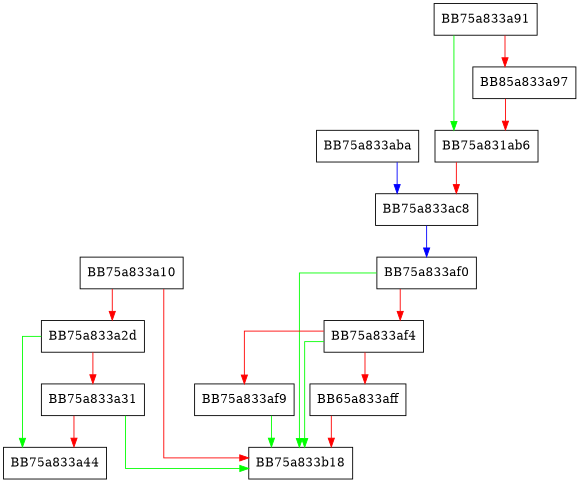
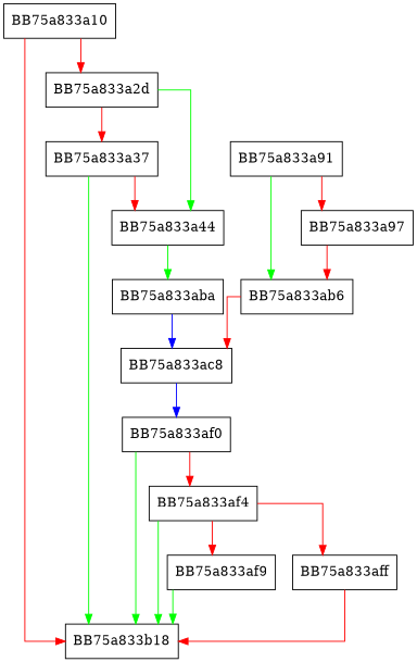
  digraph {
    splines=ortho
    node [shape=box]
    edge [color=red]
    BB75a833a10
    BB75a833b18
    BB75a833a2d
    BB75a833a44
-   BB75a833a37 [label=BB75a833a31]
+   BB75a833a37
    BB75a833aba
    BB75a833ac8
    BB75a833af0
-   BB75a833ab6 [label=BB75a831ab6]
+   BB75a833ab6
    BB75a833a91
-   BB75a833a97 [label=BB85a833a97]
+   BB75a833a97
    BB75a833af4
    BB75a833af9
-   BB75a833aff [label=BB65a833aff]
+   BB75a833aff
    BB75a833a10 -> BB75a833b18
    BB75a833a10 -> BB75a833a2d
    BB75a833a2d -> BB75a833a44 [color=green]
    BB75a833a2d -> BB75a833a37
+   BB75a833a44 -> BB75a833aba [color=green]
    BB75a833a37 -> BB75a833b18 [color=green]
    BB75a833a37 -> BB75a833a44
    BB75a833aba -> BB75a833ac8 [color=blue]
    BB75a833ac8 -> BB75a833af0 [color=blue]
    BB75a833af0 -> BB75a833b18 [color=green]
    BB75a833af0 -> BB75a833af4
    BB75a833ab6 -> BB75a833ac8
    BB75a833a91 -> BB75a833ab6 [color=green]
    BB75a833a91 -> BB75a833a97
    BB75a833a97 -> BB75a833ab6
    BB75a833af4 -> BB75a833b18 [color=green]
    BB75a833af4 -> BB75a833af9
    BB75a833af4 -> BB75a833aff
    BB75a833af9 -> BB75a833b18 [color=green]
    BB75a833aff -> BB75a833b18
  }
